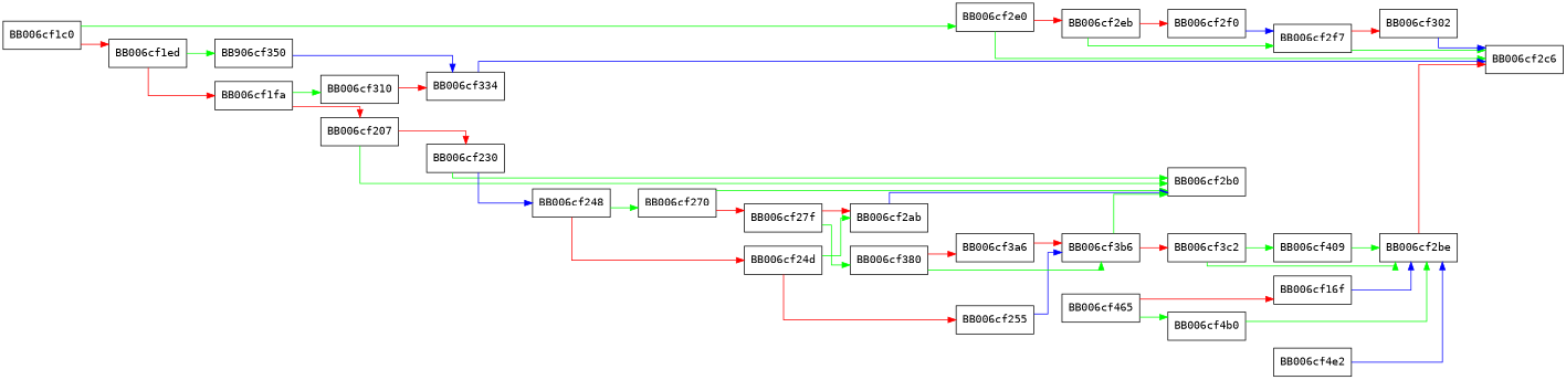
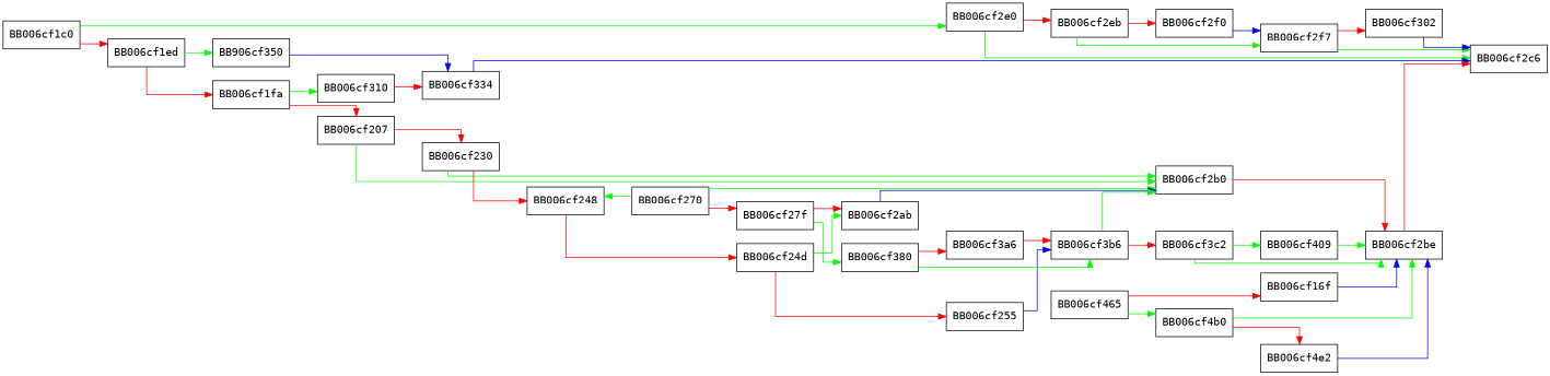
  digraph {
    fontname="DejaVu Sans Mono"
    rankdir=LR
    splines=ortho
    node [fontname="DejaVu Sans Mono" shape=box]
    edge [color=red fontname="DejaVu Sans Mono"]
    BB006cf1c0
    BB006cf2e0
    BB006cf1ed
    BB006cf2c6
    BB006cf2eb
    n6 [label=BB906cf350]
    BB006cf1fa
    BB006cf2f7
    BB006cf2f0
    BB006cf334
    BB006cf310
    BB006cf207
    BB006cf2b0
    BB006cf230
    BB006cf2be
    BB006cf248
    BB006cf270
    BB006cf24d
    BB006cf27f
    BB006cf255
    BB006cf2ab
    BB006cf380
    BB006cf3b6
    BB006cf3c2
    BB006cf409
    BB006cf3a6
    BB006cf302
    n28 [label=BB006cf16f]
    BB006cf465
    BB006cf4b0
    n31 [label=BB006cf4e2]
    BB006cf1c0 -> BB006cf2e0 [color=green]
    BB006cf1c0 -> BB006cf1ed
    BB006cf2e0 -> BB006cf2c6 [color=green]
    BB006cf2e0 -> BB006cf2eb
    BB006cf1ed -> n6 [color=green]
    BB006cf1ed -> BB006cf1fa
    BB006cf2eb -> BB006cf2f7 [color=green]
    BB006cf2eb -> BB006cf2f0
    n6 -> BB006cf334 [color=blue]
    BB006cf1fa -> BB006cf310 [color=green]
    BB006cf1fa -> BB006cf207
    BB006cf2f7 -> BB006cf2c6 [color=green]
    BB006cf2f7 -> BB006cf302
    BB006cf2f0 -> BB006cf2f7 [color=blue]
    BB006cf334 -> BB006cf2c6 [color=blue]
    BB006cf310 -> BB006cf334
    BB006cf207 -> BB006cf2b0 [color=green]
    BB006cf207 -> BB006cf230
+   BB006cf2b0 -> BB006cf2be
    BB006cf230 -> BB006cf2b0 [color=green]
-   BB006cf230 -> BB006cf248 [color=blue]
+   BB006cf230 -> BB006cf248
    BB006cf2be -> BB006cf2c6
-   BB006cf248 -> BB006cf270 [color=green]
+   BB006cf270 -> BB006cf248 [color=green]
    BB006cf248 -> BB006cf24d
    BB006cf270 -> BB006cf2b0 [color=green]
    BB006cf270 -> BB006cf27f
    BB006cf24d -> BB006cf255
    BB006cf24d -> BB006cf2ab [color=green]
    BB006cf27f -> BB006cf2ab
    BB006cf27f -> BB006cf380 [color=green]
    BB006cf255 -> BB006cf3b6 [color=blue]
    BB006cf2ab -> BB006cf2b0 [color=blue]
    BB006cf380 -> BB006cf3b6 [color=green]
    BB006cf380 -> BB006cf3a6
    BB006cf3b6 -> BB006cf2b0 [color=green]
    BB006cf3b6 -> BB006cf3c2
    BB006cf3c2 -> BB006cf2be [color=green]
    BB006cf3c2 -> BB006cf409 [color=green]
    BB006cf409 -> BB006cf2be [color=green]
    BB006cf3a6 -> BB006cf3b6
    BB006cf302 -> BB006cf2c6 [color=blue]
    n28 -> BB006cf2be [color=blue]
    BB006cf465 -> n28
    BB006cf465 -> BB006cf4b0 [color=green]
    BB006cf4b0 -> BB006cf2be [color=green]
+   BB006cf4b0 -> n31
    n31 -> BB006cf2be [color=blue]
  }
